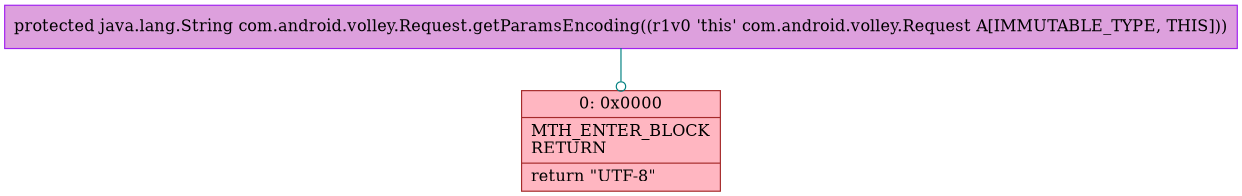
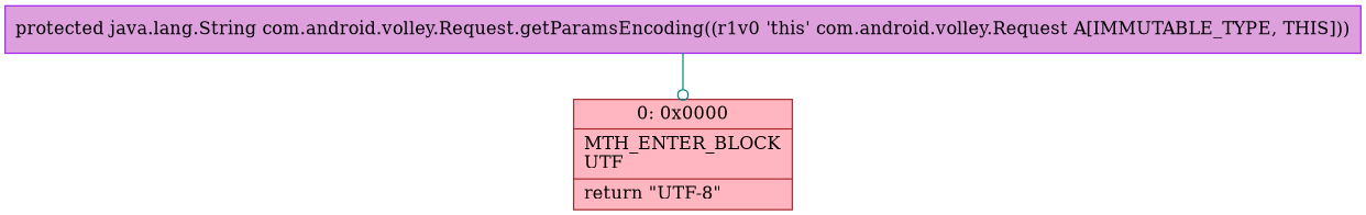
  digraph {
    node [shape=record style=filled]
-   n1 [label="{0\:\ 0x0000|MTH_ENTER_BLOCK\lRETURN\l|return \"UTF\-8\"\l}" fillcolor=lightpink color=brown]
+   n1 [label="{0\:\ 0x0000|MTH_ENTER_BLOCK\lUTF\l|return \"UTF\-8\"\l}" fillcolor=lightpink color=brown]
    n2 [label="{protected java.lang.String com.android.volley.Request.getParamsEncoding((r1v0 'this' com.android.volley.Request A[IMMUTABLE_TYPE, THIS])) }" fillcolor=plum color=purple]
    n2 -> n1 [color=teal arrowhead=odot]
  }
